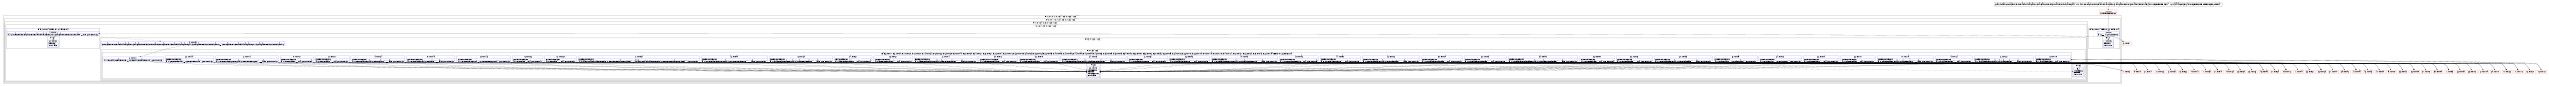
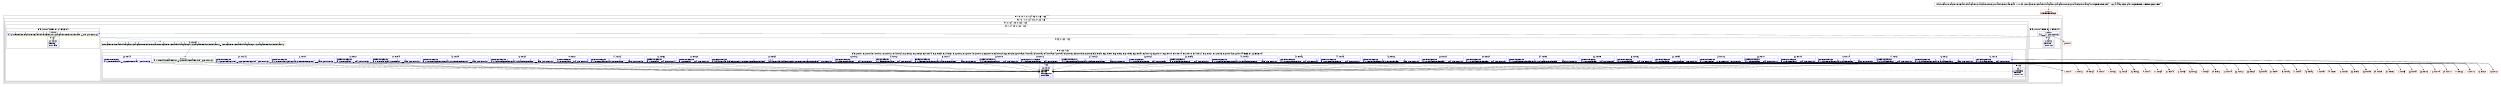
  digraph {
    node [color=blue shape=record]
    n1 [label="{2\:\ 0x0003|RETURN\l|return true\l}"]
    n2 [label="{1\:\ 0x0001|if (r8 == r7) goto L_0x0003\l}"]
    n3 [label="{84\:\ 0x0152|RETURN\l|return false\l}"]
    n4 [label="{4\:\ 0x0007|if ((r8 instanceof com.mapbox.services.android.navigation.p017v5.navigation.metrics.SessionState) != true) goto L_0x0152\l}"]
    n5 [label="{83\:\ 0x0150|SYNTHETIC\lRETURN\lORIG_RETURN\l|return false\l}"]
    n6 [label="{6\:\ 0x0011|if (r7.secondsSinceLastReroute != r8.secondsSinceLastReroute()) goto L_0x0150\l}"]
    n7 [label="{8\:\ 0x001d|ADDED_TO_REGION\l|if (r7.eventRouteProgress.equals(r8.eventRouteProgress()) == false) goto L_0x0150\l}"]
    n8 [label="{10\:\ 0x0021|ADDED_TO_REGION\l|if (r7.eventLocation != null) goto L_0x002a\l}"]
    n9 [label="{12\:\ 0x0027|ADDED_TO_REGION\l|if (r8.eventLocation() != null) goto L_0x0150\l}"]
    n10 [label="{14\:\ 0x0034|ADDED_TO_REGION\l|if (r7.eventLocation.equals(r8.eventLocation()) == false) goto L_0x0150\l}"]
    n11 [label="{16\:\ 0x0038|ADDED_TO_REGION\l|if (r7.eventDate != null) goto L_0x0041\l}"]
    n12 [label="{18\:\ 0x003e|ADDED_TO_REGION\l|if (r8.eventDate() != null) goto L_0x0150\l}"]
    n13 [label="{20\:\ 0x004b|ADDED_TO_REGION\l|if (r7.eventDate.equals(r8.eventDate()) == false) goto L_0x0150\l}"]
    n14 [label="{22\:\ 0x005d|ADDED_TO_REGION\l|if (java.lang.Double.doubleToLongBits(r7.eventRouteDistanceCompleted) != java.lang.Double.doubleToLongBits(r8.eventRouteDistanceCompleted())) goto L_0x0150\l}"]
    n15 [label="{24\:\ 0x0061|THIS_TO_REGION\l|if (r7.afterEventLocations != null) goto L_0x006a\l}"]
    n16 [label="{26\:\ 0x0067|ADDED_TO_REGION\l|if (r8.afterEventLocations() != null) goto L_0x0150\l}"]
    n17 [label="{28\:\ 0x0074|ENTER_TO_REGION\l|if (r7.afterEventLocations.equals(r8.afterEventLocations()) == false) goto L_0x0150\l}"]
    n18 [label="{30\:\ 0x0078|ADDED_TO_IMMUTABLE\l|if (r7.beforeEventLocations != null) goto L_0x0081\l}"]
    n19 [label="{32\:\ 0x007e|ADDED_TO_REGION\l|if (r8.beforeEventLocations() != null) goto L_0x0150\l}"]
    n20 [label="{34\:\ 0x008b|ADDED_TO_REGION\l|if (r7.beforeEventLocations.equals(r8.beforeEventLocations()) == false) goto L_0x0150\l}"]
    n21 [label="{36\:\ 0x008f|ADDED_TO_REGION\l|if (r7.originalDirectionRoute != null) goto L_0x0098\l}"]
    n22 [label="{38\:\ 0x0095|ADDED_TO_REGION\l|if (r8.originalDirectionRoute() != null) goto L_0x0150\l}"]
    n23 [label="{40\:\ 0x00a2|ADDED_TO_REGION\l|if (r7.originalDirectionRoute.equals(r8.originalDirectionRoute()) == false) goto L_0x0150\l}"]
    n24 [label="{42\:\ 0x00a6|ADDED_TO_REGION\l|if (r7.currentDirectionRoute != null) goto L_0x00af\l}"]
    n25 [label="{44\:\ 0x00ac|ADDED_TO_REGION\l|if (r8.currentDirectionRoute() != null) goto L_0x0150\l}"]
    n26 [label="{46\:\ 0x00b9|ADDED_TO_REGION\l|if (r7.currentDirectionRoute.equals(r8.currentDirectionRoute()) == false) goto L_0x0150\l}"]
    n27 [label="{48\:\ 0x00c5|ADDED_TO_REGION\l|if (r7.sessionIdentifier.equals(r8.sessionIdentifier()) == false) goto L_0x0150\l}"]
    n28 [label="{50\:\ 0x00c9|ADDED_TO_REGION\l|if (r7.originalRequestIdentifier != null) goto L_0x00d2\l}"]
    n29 [label="{52\:\ 0x00cf|ADDED_TO_REGION\l|if (r8.originalRequestIdentifier() != null) goto L_0x0150\l}"]
    n30 [label="{54\:\ 0x00dc|ADDED_TO_REGION\l|if (r7.originalRequestIdentifier.equals(r8.originalRequestIdentifier()) == false) goto L_0x0150\l}"]
    n31 [label="{56\:\ 0x00e0|ADDED_TO_REGION\l|if (r7.requestIdentifier != null) goto L_0x00e9\l}"]
    n32 [label="{58\:\ 0x00e6|ADDED_TO_REGION\l|if (r8.requestIdentifier() != null) goto L_0x0150\l}"]
-   n33 [label="{60\:\ 0x00f3|ADDED_TO_REGION\l|if (r7.requestIdentifier.equals(r8.requestIdentifier()) == false) goto L_0x0150\l}"]
    n34 [label="{62\:\ 0x00fb|ADDED_TO_REGION\l|if (r7.mockLocation != r8.mockLocation()) goto L_0x0150\l}"]
    n35 [label="{64\:\ 0x0103|ADDED_TO_REGION\l|if (r7.rerouteCount != r8.rerouteCount()) goto L_0x0150\l}"]
    n36 [label="{66\:\ 0x0107|ADDED_TO_REGION\l|if (r7.startTimestamp != null) goto L_0x0110\l}"]
    n37 [label="{68\:\ 0x010d|ADDED_TO_REGION\l|if (r8.startTimestamp() != null) goto L_0x0150\l}"]
    n38 [label="{70\:\ 0x011a|ADDED_TO_REGION\l|if (r7.startTimestamp.equals(r8.startTimestamp()) == false) goto L_0x0150\l}"]
    n39 [label="{72\:\ 0x011e|ADDED_TO_REGION\l|if (r7.arrivalTimestamp != null) goto L_0x0127\l}"]
    n40 [label="{74\:\ 0x0124|ADDED_TO_REGION\l|if (r8.arrivalTimestamp() != null) goto L_0x0150\l}"]
    n41 [label="{76\:\ 0x0131|ADDED_TO_REGION\l|if (r7.arrivalTimestamp.equals(r8.arrivalTimestamp()) == false) goto L_0x0150\l}"]
    n42 [label="{78\:\ 0x013d|ADDED_TO_REGION\l|if (r7.locationEngineName.equals(r8.locationEngineName()) == false) goto L_0x0150\l}"]
    n43 [label="{80\:\ 0x0145|ADDED_TO_REGION\l|if (r7.percentInForeground != r8.percentInForeground()) goto L_0x0150\l}"]
    n44 [label="{82\:\ 0x014d|ADDED_TO_REGION\l|if (r7.percentInPortrait != r8.percentInPortrait()) goto L_0x0150\l}"]
    n45 [label="{85\:\ ?|SYNTHETIC\lRETURN\l|return true\l}"]
    n46 [label="{5\:\ 0x0009|com.mapbox.services.android.navigation.v5.navigation.metrics.SessionState com.mapbox.services.android.navigation.p017v5.navigation.metrics.SessionState r8 = (com.mapbox.services.android.navigation.p017v5.navigation.metrics.SessionState) r8\l}"]
    n47 [color=red label="{3\:\ 0x0004}"]
    n48 [color=red label="{7\:\ 0x0013}"]
    n49 [color=red label="{9\:\ 0x001f}"]
    n50 [color=red label="{11\:\ 0x0023}"]
    n51 [color=red label="{13\:\ 0x002a}"]
    n52 [color=red label="{15\:\ 0x0036}"]
    n53 [color=red label="{17\:\ 0x003a}"]
    n54 [color=red label="{19\:\ 0x0041}"]
    n55 [color=red label="{21\:\ 0x004d}"]
    n56 [color=red label="{23\:\ 0x005f}"]
    n57 [color=red label="{25\:\ 0x0063}"]
    n58 [color=red label="{27\:\ 0x006a}"]
    n59 [color=red label="{29\:\ 0x0076}"]
    n60 [color=red label="{31\:\ 0x007a}"]
    n61 [color=red label="{33\:\ 0x0081}"]
    n62 [color=red label="{35\:\ 0x008d}"]
    n63 [color=red label="{37\:\ 0x0091}"]
    n64 [color=red label="{39\:\ 0x0098}"]
    n65 [color=red label="{41\:\ 0x00a4}"]
    n66 [color=red label="{43\:\ 0x00a8}"]
    n67 [color=red label="{45\:\ 0x00af}"]
    n68 [color=red label="{47\:\ 0x00bb}"]
    n69 [color=red label="{49\:\ 0x00c7}"]
+   n70 [color=red label="{51\:\ 0x00cb}"]
    n71 [color=red label="{53\:\ 0x00d2}"]
    n72 [color=red label="{55\:\ 0x00de}"]
    n73 [color=red label="{57\:\ 0x00e2}"]
    n74 [color=red label="{59\:\ 0x00e9}"]
    n75 [color=red label="{61\:\ 0x00f5}"]
    n76 [color=red label="{63\:\ 0x00fd}"]
    n77 [color=red label="{65\:\ 0x0105}"]
    n78 [color=red label="{67\:\ 0x0109}"]
    n79 [color=red label="{69\:\ 0x0110}"]
    n80 [color=red label="{71\:\ 0x011c}"]
    n81 [color=red label="{73\:\ 0x0120}"]
    n82 [color=red label="{75\:\ 0x0127}"]
    n83 [color=red label="{77\:\ 0x0133}"]
    n84 [color=red label="{79\:\ 0x013f}"]
    n85 [color=red label="{81\:\ 0x0147}"]
    n86 [color=red label="{0\:\ 0x0000|MTH_ENTER_BLOCK\l}"]
    n87 [label="{public boolean com.mapbox.services.android.navigation.v5.navigation.metrics.AutoValue_SessionState.equals((r7v0 'this' com.mapbox.services.android.navigation.v5.navigation.metrics.AutoValue_SessionState A[IMMUTABLE_TYPE, THIS]), (r8v0 java.lang.Object A[IMMUTABLE_TYPE, METHOD_ARGUMENT])) }" color=""]
    subgraph cluster_1 {
      label="R(1:(2:(1:2)|(1:(2:(1:84)|(2:5|(2:(1:83)|(1:85)))))))"
      subgraph cluster_2 {
        label="R(2:(1:2)|(1:(2:(1:84)|(2:5|(2:(1:83)|(1:85))))))"
        subgraph cluster_3 {
          label="IF [B:1:0x0001] THEN: R(1:2) ELSE: null"
          n2
          subgraph cluster_4 {
            label="R(1:2)"
            n1
          }
        }
        subgraph cluster_5 {
          label="R(1:(2:(1:84)|(2:5|(2:(1:83)|(1:85)))))"
          subgraph cluster_6 {
            label="R(2:(1:84)|(2:5|(2:(1:83)|(1:85))))"
            subgraph cluster_7 {
              label="IF [B:4:0x0007] THEN: R(1:84) ELSE: null"
              n4
              subgraph cluster_8 {
                label="R(1:84)"
                n3
              }
            }
            subgraph cluster_9 {
              label="R(2:5|(2:(1:83)|(1:85)))"
              n46
              subgraph cluster_10 {
                label="R(2:(1:83)|(1:85))"
                subgraph cluster_11 {
                  label="IF [B:6:0x0011, B:8:0x001d, B:10:0x0021, B:12:0x0027, B:14:0x0034, B:16:0x0038, B:18:0x003e, B:20:0x004b, B:22:0x005d, B:24:0x0061, B:26:0x0067, B:28:0x0074, B:30:0x0078, B:32:0x007e, B:34:0x008b, B:36:0x008f, B:38:0x0095, B:40:0x00a2, B:42:0x00a6, B:44:0x00ac, B:46:0x00b9, B:48:0x00c5, B:50:0x00c9, B:52:0x00cf, B:54:0x00dc, B:56:0x00e0, B:58:0x00e6, B:60:0x00f3, B:62:0x00fb, B:64:0x0103, B:66:0x0107, B:68:0x010d, B:70:0x011a, B:72:0x011e, B:74:0x0124, B:76:0x0131, B:78:0x013d, B:80:0x0145, B:82:0x014d] THEN: R(1:83) ELSE: null"
                  n6
                  n7
                  n8
                  n9
                  n10
                  n11
                  n12
                  n13
                  n14
                  n15
                  n16
                  n17
                  n18
                  n19
                  n20
                  n21
                  n22
                  n23
                  n24
                  n25
                  n26
                  n27
                  n28
                  n29
                  n30
                  n31
                  n32
-                 n33
                  n34
                  n35
                  n36
                  n37
                  n38
                  n39
                  n40
                  n41
                  n42
                  n43
                  n44
                  subgraph cluster_12 {
                    label="R(1:83)"
                    n5
                  }
                }
                subgraph cluster_13 {
                  label="R(1:85)"
                  n45
                }
              }
            }
          }
        }
      }
    }
    n2 -> n1
    n2 -> n47 [style=dashed]
    n4 -> n3
    n4 -> n46 [style=dashed]
    n6 -> n5
    n6 -> n48 [style=dashed]
    n7 -> n5
    n7 -> n49 [style=dashed]
    n8 -> n50 [style=dashed]
    n8 -> n51
    n9 -> n5
    n9 -> n52 [style=dashed]
    n10 -> n5
    n10 -> n52 [style=dashed]
    n11 -> n53 [style=dashed]
    n11 -> n54
    n12 -> n5
    n12 -> n55 [style=dashed]
    n13 -> n5
    n13 -> n55 [style=dashed]
    n14 -> n5
    n14 -> n56 [style=dashed]
    n15 -> n57 [style=dashed]
    n15 -> n58
    n16 -> n5
    n16 -> n59 [style=dashed]
    n17 -> n5
    n17 -> n59 [style=dashed]
    n18 -> n60 [style=dashed]
    n18 -> n61
    n19 -> n5
    n19 -> n62 [style=dashed]
    n20 -> n5
    n20 -> n62 [style=dashed]
    n21 -> n63 [style=dashed]
    n21 -> n64
    n22 -> n5
    n22 -> n65 [style=dashed]
    n23 -> n5
    n23 -> n65 [style=dashed]
    n24 -> n66 [style=dashed]
    n24 -> n67
    n25 -> n5
    n25 -> n68 [style=dashed]
    n26 -> n5
    n27 -> n5
    n27 -> n69 [style=dashed]
+   n28 -> n70 [style=dashed]
    n28 -> n71
    n29 -> n5
    n29 -> n72 [style=dashed]
    n30 -> n5
    n30 -> n72 [style=dashed]
    n31 -> n73 [style=dashed]
    n31 -> n74
    n32 -> n5
    n32 -> n75 [style=dashed]
-   n33 -> n5
-   n33 -> n75 [style=dashed]
    n34 -> n5
    n34 -> n76 [style=dashed]
    n35 -> n5
    n35 -> n77 [style=dashed]
    n36 -> n78 [style=dashed]
    n36 -> n79
    n37 -> n5
    n37 -> n80 [style=dashed]
    n38 -> n5
    n38 -> n80 [style=dashed]
    n39 -> n81 [style=dashed]
    n39 -> n82
    n40 -> n5
    n40 -> n83 [style=dashed]
    n41 -> n5
    n41 -> n83 [style=dashed]
    n42 -> n5
    n42 -> n84 [style=dashed]
    n43 -> n5
    n43 -> n85 [style=dashed]
    n44 -> n5
    n44 -> n45 [style=dashed]
    n46 -> n6
    n47 -> n4
    n48 -> n7
    n49 -> n8
    n50 -> n9
    n51 -> n10
    n52 -> n11
    n53 -> n12
    n55 -> n14
    n56 -> n15
    n57 -> n16
    n58 -> n17
    n59 -> n18
    n60 -> n19
    n61 -> n20
    n62 -> n21
    n63 -> n22
    n64 -> n23
    n65 -> n24
    n66 -> n25
    n67 -> n26
    n68 -> n27
    n69 -> n28
+   n70 -> n29
    n71 -> n30
    n72 -> n31
    n73 -> n32
-   n74 -> n33
    n75 -> n34
    n76 -> n35
    n77 -> n36
    n78 -> n37
    n79 -> n38
    n80 -> n39
    n81 -> n40
    n82 -> n41
    n83 -> n42
    n84 -> n43
    n85 -> n44
    n86 -> n2
    n87 -> n86
  }
